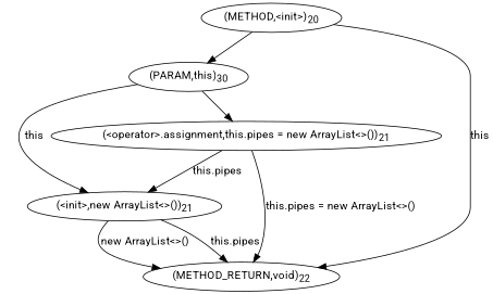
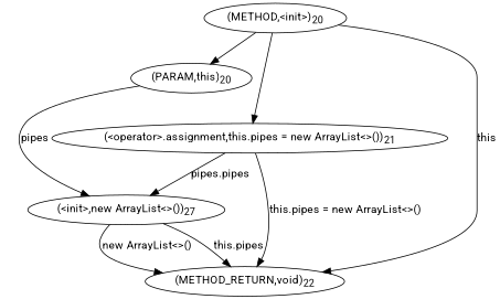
  digraph {
    fontname=Roboto
    node [fontname=Roboto]
    edge [fontname=Roboto]
    n1 [label=<(METHOD,&lt;init&gt;)<SUB>20</SUB>>]
-   n2 [label=<(PARAM,this)<SUB>30</SUB>>]
+   n2 [label=<(PARAM,this)<SUB>20</SUB>>]
    n3 [label=<(&lt;operator&gt;.assignment,this.pipes = new ArrayList&lt;&gt;())<SUB>21</SUB>>]
    n4 [label=<(METHOD_RETURN,void)<SUB>22</SUB>>]
-   n5 [label=<(&lt;init&gt;,new ArrayList&lt;&gt;())<SUB>21</SUB>>]
+   n5 [label=<(&lt;init&gt;,new ArrayList&lt;&gt;())<SUB>27</SUB>>]
    n1 -> n2
-   n2 -> n3
+   n1 -> n3
    n1 -> n4 [label=this]
-   n2 -> n5 [label=this]
+   n2 -> n5 [label=pipes]
    n3 -> n4 [label="this.pipes = new ArrayList&lt;&gt;()"]
-   n3 -> n5 [label="this.pipes"]
+   n3 -> n5 [label="pipes.pipes"]
    n5 -> n4 [label="this.pipes"]
    n5 -> n4 [label="new ArrayList&lt;&gt;()"]
  }
